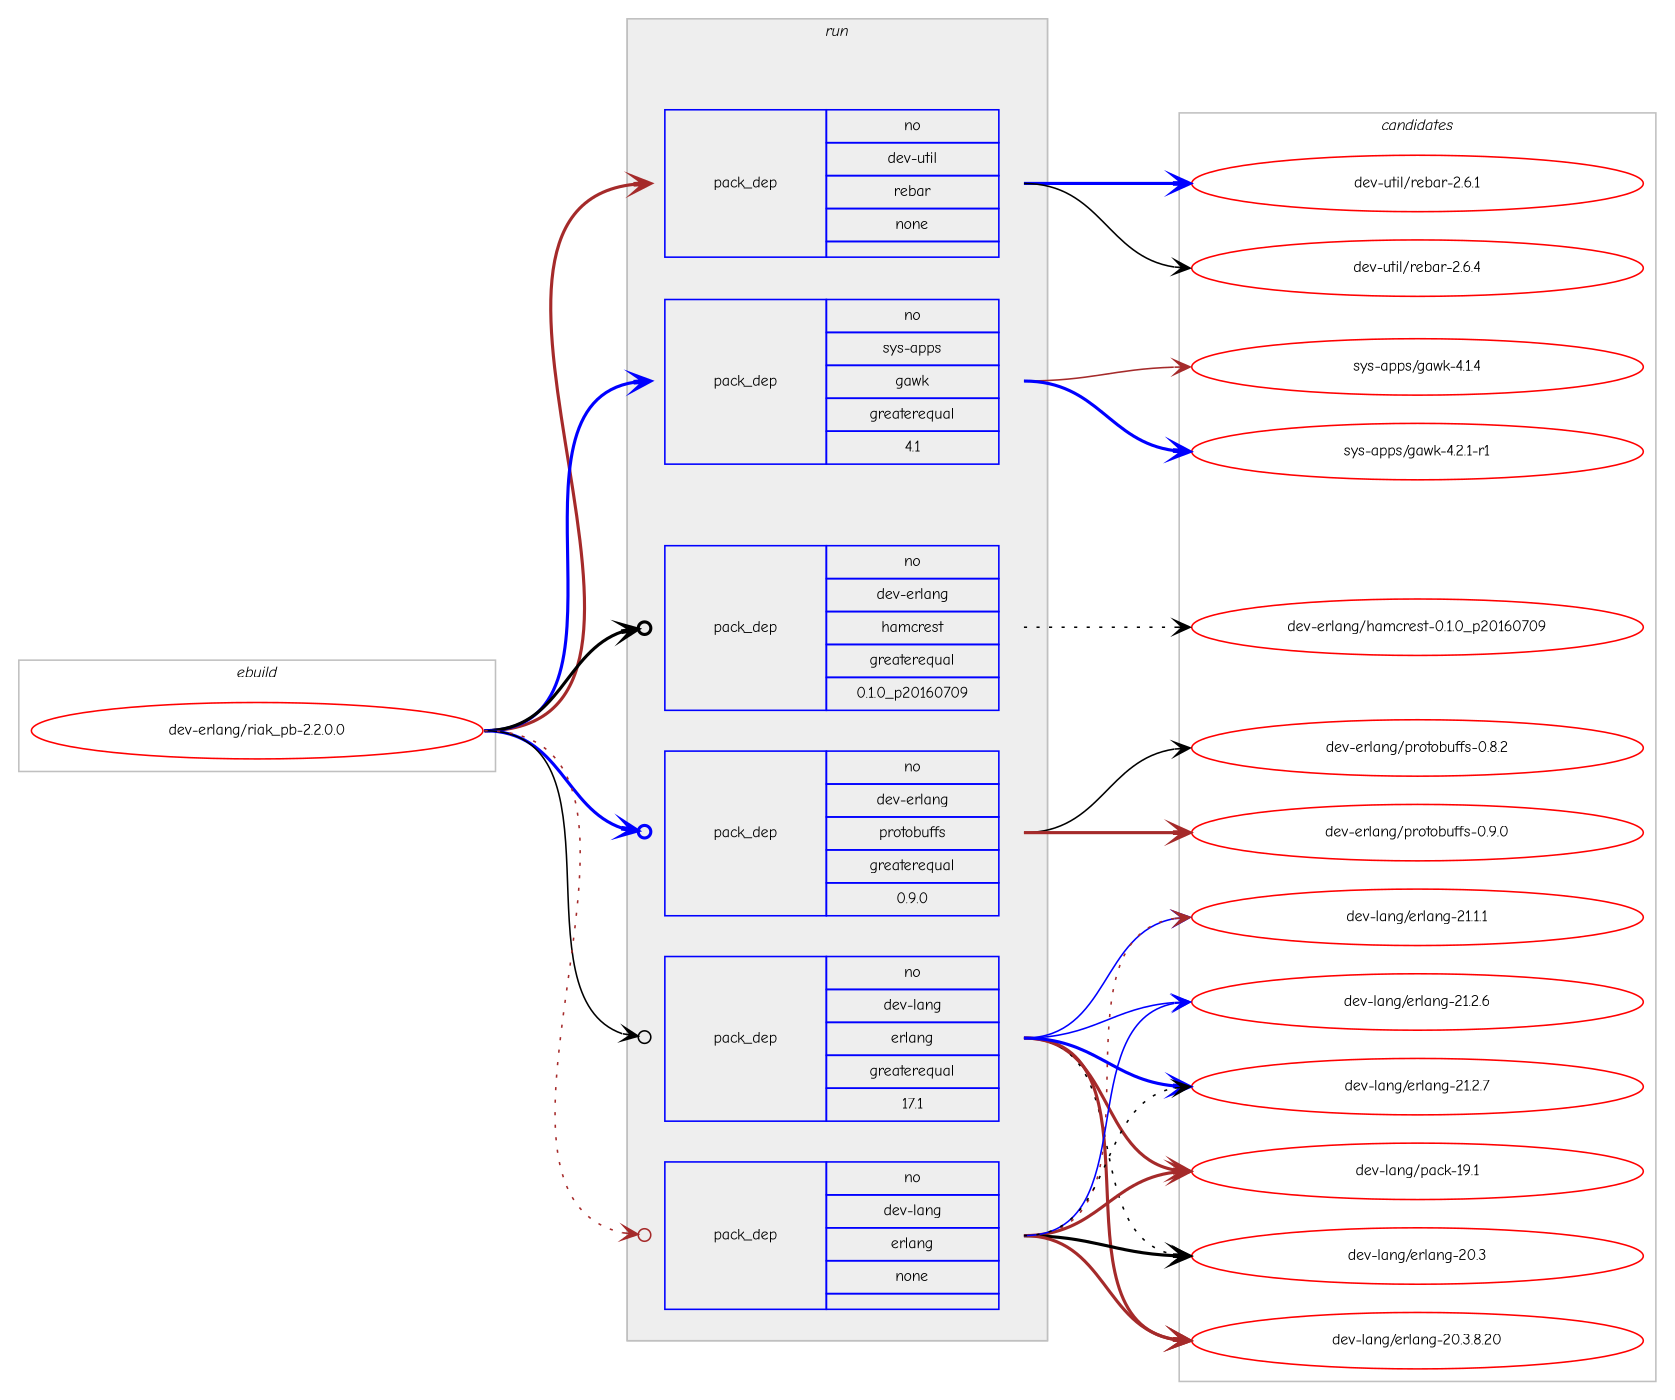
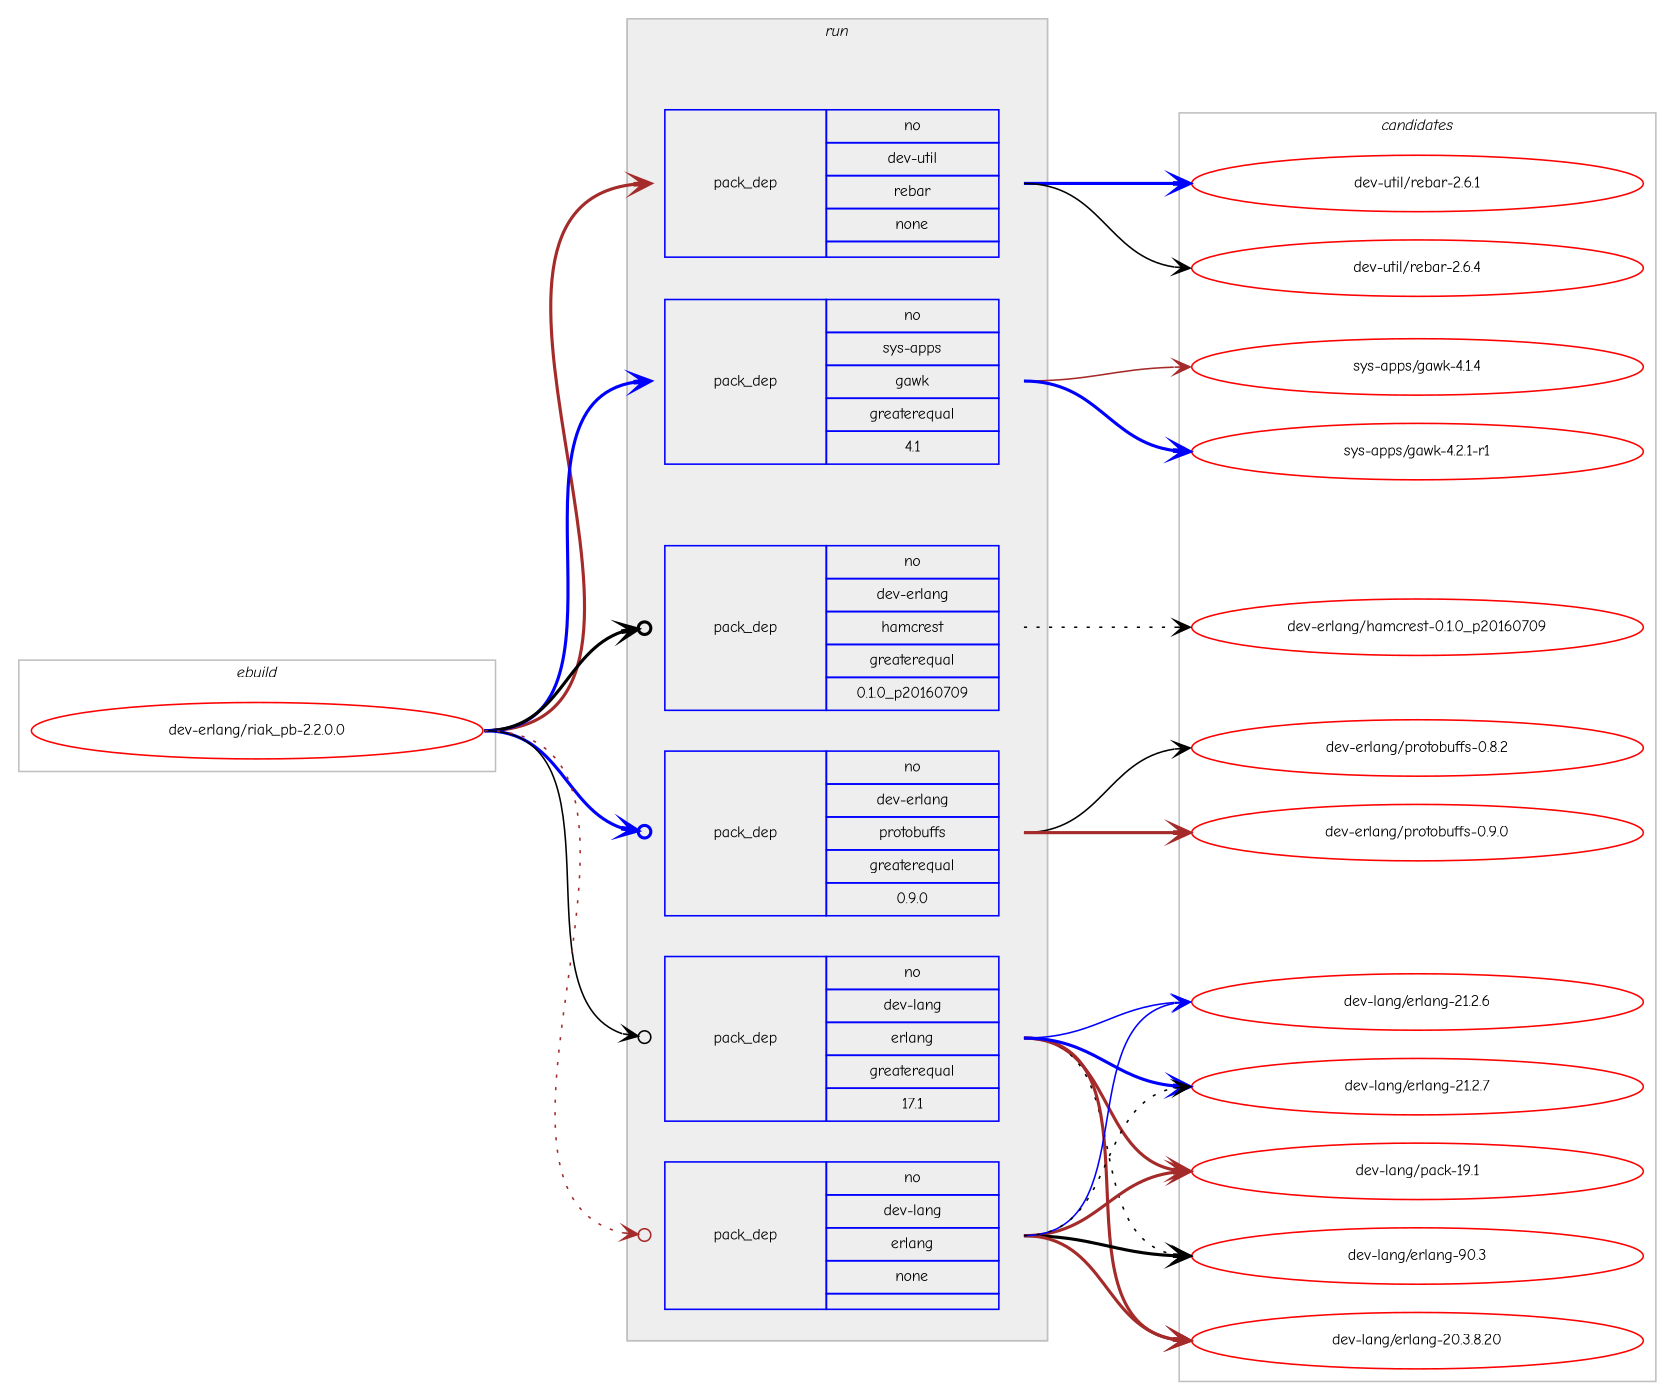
  digraph {
    compound=true
    concentrate=true
    fontname="Comic Neue"
    fontsize=10
    newrank=true
    rankdir=LR
    ranksep=1.5
    node [color=red fontname="Comic Neue" fontsize=10]
    edge [arrowhead=vee color=brown fontname="Comic Neue" headport=w style=bold tailport=e weight=100]
    n1 [label="dev-erlang/riak_pb-2.2.0.0" width=4]
    n2 [color=blue label=<<TABLE BORDER="0" CELLBORDER="1" CELLSPACING="0" CELLPADDING="4" WIDTH="220"><TR><TD ROWSPAN="6" CELLPADDING="30">pack_dep</TD></TR><TR><TD WIDTH="110">no</TD></TR><TR><TD>dev-util</TD></TR><TR><TD>rebar</TD></TR><TR><TD>none</TD></TR><TR><TD></TD></TR></TABLE>> shape=none]
    n3 [color=blue label=<<TABLE BORDER="0" CELLBORDER="1" CELLSPACING="0" CELLPADDING="4" WIDTH="220"><TR><TD ROWSPAN="6" CELLPADDING="30">pack_dep</TD></TR><TR><TD WIDTH="110">no</TD></TR><TR><TD>sys-apps</TD></TR><TR><TD>gawk</TD></TR><TR><TD>greaterequal</TD></TR><TR><TD>4.1</TD></TR></TABLE>> shape=none]
    n4 [color=blue label=<<TABLE BORDER="0" CELLBORDER="1" CELLSPACING="0" CELLPADDING="4" WIDTH="220"><TR><TD ROWSPAN="6" CELLPADDING="30">pack_dep</TD></TR><TR><TD WIDTH="110">no</TD></TR><TR><TD>dev-erlang</TD></TR><TR><TD>hamcrest</TD></TR><TR><TD>greaterequal</TD></TR><TR><TD>0.1.0_p20160709</TD></TR></TABLE>> shape=none]
    n5 [color=blue label=<<TABLE BORDER="0" CELLBORDER="1" CELLSPACING="0" CELLPADDING="4" WIDTH="220"><TR><TD ROWSPAN="6" CELLPADDING="30">pack_dep</TD></TR><TR><TD WIDTH="110">no</TD></TR><TR><TD>dev-erlang</TD></TR><TR><TD>protobuffs</TD></TR><TR><TD>greaterequal</TD></TR><TR><TD>0.9.0</TD></TR></TABLE>> shape=none]
    n6 [color=blue label=<<TABLE BORDER="0" CELLBORDER="1" CELLSPACING="0" CELLPADDING="4" WIDTH="220"><TR><TD ROWSPAN="6" CELLPADDING="30">pack_dep</TD></TR><TR><TD WIDTH="110">no</TD></TR><TR><TD>dev-lang</TD></TR><TR><TD>erlang</TD></TR><TR><TD>greaterequal</TD></TR><TR><TD>17.1</TD></TR></TABLE>> shape=none]
    n7 [color=blue label=<<TABLE BORDER="0" CELLBORDER="1" CELLSPACING="0" CELLPADDING="4" WIDTH="220"><TR><TD ROWSPAN="6" CELLPADDING="30">pack_dep</TD></TR><TR><TD WIDTH="110">no</TD></TR><TR><TD>dev-lang</TD></TR><TR><TD>erlang</TD></TR><TR><TD>none</TD></TR><TR><TD></TD></TR></TABLE>> shape=none]
    n8 [label="dev-util/rebar-2.6.1" width=4]
    n9 [label="dev-util/rebar-2.6.4" width=4]
    n10 [label="sys-apps/gawk-4.1.4" width=4]
    n11 [label="sys-apps/gawk-4.2.1-r1" width=4]
    n12 [label="dev-erlang/hamcrest-0.1.0_p20160709" width=4]
    n13 [label="dev-erlang/protobuffs-0.8.2" width=4]
    n14 [label="dev-erlang/protobuffs-0.9.0" width=4]
    n15 [label="dev-lang/pack-19.1" width=4]
-   n16 [label="dev-lang/erlang-20.3" width=4]
+   n16 [label="dev-lang/erlang-90.3" width=4]
    n17 [label="dev-lang/erlang-20.3.8.20" width=4]
-   n18 [label="dev-lang/erlang-21.1.1" width=4]
    n19 [label="dev-lang/erlang-21.2.6" width=4]
    n20 [label="dev-lang/erlang-21.2.7" width=4]
    subgraph cluster_1 {
      color=gray
      label=<<i>ebuild</i>>
      rank=same
      n1
    }
    subgraph cluster_2 {
      color=gray
      label=<<i>dependencies</i>>
      subgraph cluster_3 {
        color=gray
        fillcolor="#eeeeee"
        label=<<i>compile</i>>
        style=filled
        subgraph sub_4 {
          color=gray
          fillcolor="#eeeeee"
          label=<<i>compile</i>>
          style=filled
          n2
        }
        subgraph sub_5 {
          color=gray
          fillcolor="#eeeeee"
          label=<<i>compile</i>>
          style=filled
          n3
        }
      }
      subgraph cluster_6 {
        color=gray
        fillcolor="#eeeeee"
        label=<<i>compile and run</i>>
        style=filled
        subgraph sub_7 {
          color=gray
          fillcolor="#eeeeee"
          label=<<i>compile and run</i>>
          style=filled
          n4
        }
        subgraph sub_8 {
          color=gray
          fillcolor="#eeeeee"
          label=<<i>compile and run</i>>
          style=filled
          n5
        }
        subgraph sub_9 {
          color=gray
          fillcolor="#eeeeee"
          label=<<i>compile and run</i>>
          style=filled
          n6
        }
        subgraph sub_10 {
          color=gray
          fillcolor="#eeeeee"
          label=<<i>compile and run</i>>
          style=filled
          n7
        }
      }
      subgraph cluster_11 {
        color=gray
        fillcolor="#eeeeee"
        label=<<i>run</i>>
        style=filled
      }
    }
    subgraph cluster_12 {
      color=gray
      label=<<i>candidates</i>>
      rank=same
      subgraph sub_13 {
        color=black
        label=<<i>candidates</i>>
        nodesep=1
        rank=same
        n8
        n9
      }
      subgraph sub_14 {
        color=black
        label=<<i>candidates</i>>
        nodesep=1
        rank=same
        n10
        n11
      }
      subgraph sub_15 {
        color=black
        label=<<i>candidates</i>>
        nodesep=1
        rank=same
        n12
      }
      subgraph sub_16 {
        color=black
        label=<<i>candidates</i>>
        nodesep=1
        rank=same
        n13
        n14
      }
      subgraph sub_17 {
        color=black
        label=<<i>candidates</i>>
        nodesep=1
        rank=same
        n15
        n16
        n17
-       n18
        n19
        n20
      }
      subgraph sub_18 {
        color=black
        label=<<i>candidates</i>>
        nodesep=1
        rank=same
        n15
        n16
        n17
-       n18
        n19
        n20
      }
    }
    n1 -> n2 [weight=20]
    n1 -> n3 [color=blue weight=20]
    n1 -> n4 [arrowhead=odotvee color=black weight=20]
    n1 -> n5 [arrowhead=odotvee color=blue weight=20]
    n1 -> n6 [arrowhead=odotvee color=black style=solid weight=20]
    n1 -> n7 [arrowhead=odotvee style=dotted weight=20]
    n2 -> n8 [color=blue]
    n2 -> n9 [color=black style=solid]
    n3 -> n10 [style=solid]
    n3 -> n11 [color=blue]
    n4 -> n12 [color=black style=dotted]
    n5 -> n13 [color=black style=solid]
    n5 -> n14
    n6 -> n15
    n6 -> n16 [color=black style=dotted]
    n6 -> n17
-   n6 -> n18 [color=blue style=solid]
    n6 -> n19 [color=blue style=solid]
    n6 -> n20 [color=blue]
    n7 -> n15
    n7 -> n16 [color=black]
    n7 -> n17
-   n7 -> n18 [style=dotted]
    n7 -> n19 [color=blue style=solid]
    n7 -> n20 [color=black style=dotted]
  }
